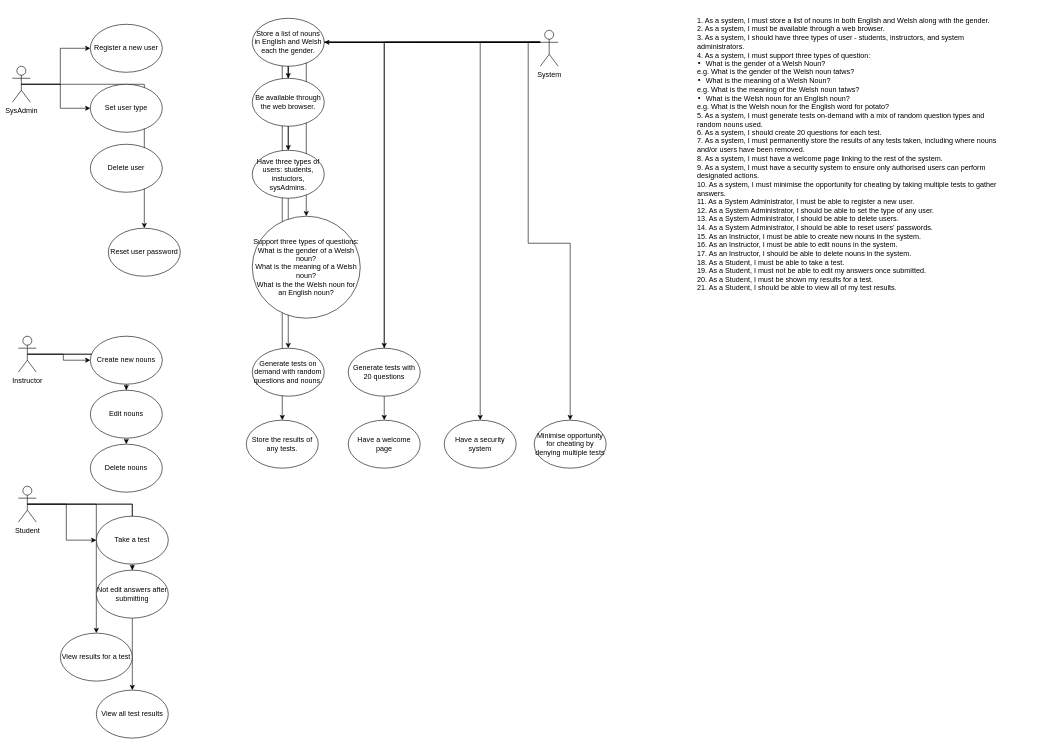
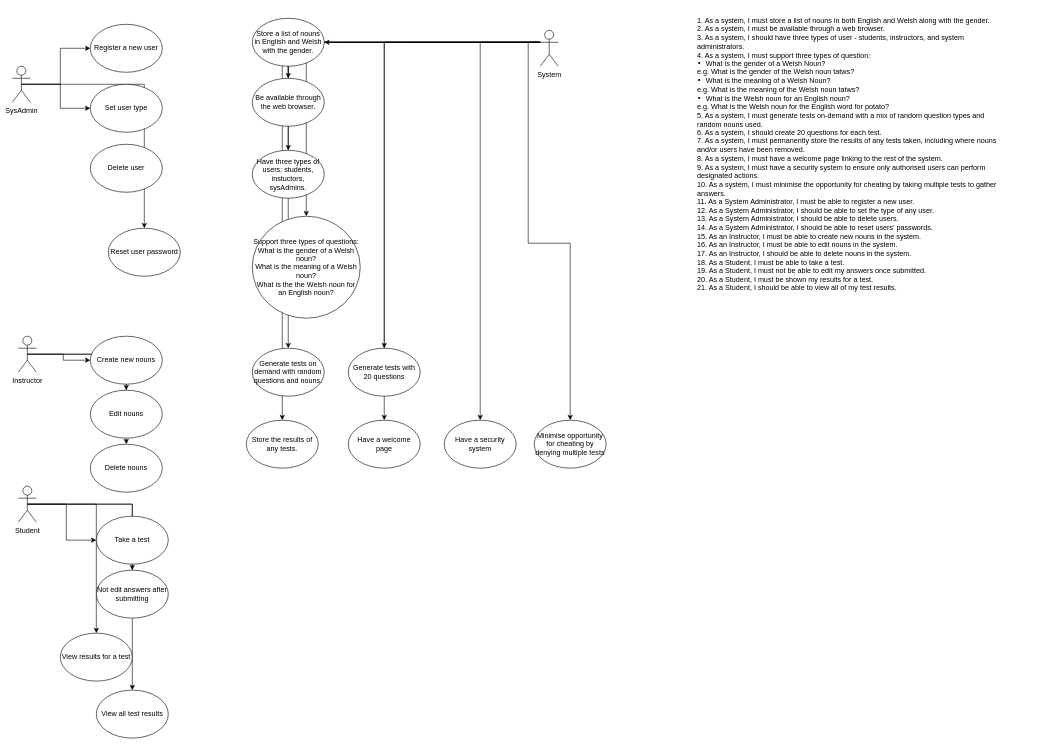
  <mxCell id="0" />
  <mxCell id="1" parent="0" />
  <mxCell id="2" style="edgeStyle=orthogonalEdgeStyle;rounded=0;orthogonalLoop=1;jettySize=auto;html=1;exitX=0;exitY=0.333;exitDx=0;exitDy=0;exitPerimeter=0;" edge="1" parent="1" source="12" target="13"><mxGeometry relative="1" as="geometry" /></mxCell>
  <mxCell id="3" style="edgeStyle=orthogonalEdgeStyle;rounded=0;orthogonalLoop=1;jettySize=auto;html=1;exitX=0;exitY=0.333;exitDx=0;exitDy=0;exitPerimeter=0;" edge="1" parent="1" source="12" target="28"><mxGeometry relative="1" as="geometry" /></mxCell>
  <mxCell id="4" style="edgeStyle=orthogonalEdgeStyle;rounded=0;orthogonalLoop=1;jettySize=auto;html=1;exitX=0;exitY=0.333;exitDx=0;exitDy=0;exitPerimeter=0;" edge="1" parent="1" source="12" target="29"><mxGeometry relative="1" as="geometry" /></mxCell>
  <mxCell id="5" style="edgeStyle=orthogonalEdgeStyle;rounded=0;orthogonalLoop=1;jettySize=auto;html=1;exitX=0;exitY=0.333;exitDx=0;exitDy=0;exitPerimeter=0;" edge="1" parent="1" source="12" target="30"><mxGeometry relative="1" as="geometry" /></mxCell>
  <mxCell id="6" style="edgeStyle=orthogonalEdgeStyle;rounded=0;orthogonalLoop=1;jettySize=auto;html=1;exitX=0;exitY=0.333;exitDx=0;exitDy=0;exitPerimeter=0;" edge="1" parent="1" source="12" target="31"><mxGeometry relative="1" as="geometry" /></mxCell>
  <mxCell id="7" style="edgeStyle=orthogonalEdgeStyle;rounded=0;orthogonalLoop=1;jettySize=auto;html=1;exitX=0;exitY=0.333;exitDx=0;exitDy=0;exitPerimeter=0;" edge="1" parent="1" source="12" target="32"><mxGeometry relative="1" as="geometry" /></mxCell>
  <mxCell id="8" style="edgeStyle=orthogonalEdgeStyle;rounded=0;orthogonalLoop=1;jettySize=auto;html=1;exitX=0;exitY=0.333;exitDx=0;exitDy=0;exitPerimeter=0;" edge="1" parent="1" source="12" target="33"><mxGeometry relative="1" as="geometry" /></mxCell>
  <mxCell id="9" style="edgeStyle=orthogonalEdgeStyle;rounded=0;orthogonalLoop=1;jettySize=auto;html=1;exitX=0;exitY=0.333;exitDx=0;exitDy=0;exitPerimeter=0;" edge="1" parent="1" source="12" target="34"><mxGeometry relative="1" as="geometry" /></mxCell>
  <mxCell id="10" style="edgeStyle=orthogonalEdgeStyle;rounded=0;orthogonalLoop=1;jettySize=auto;html=1;exitX=0;exitY=0.333;exitDx=0;exitDy=0;exitPerimeter=0;" edge="1" parent="1" source="12" target="35"><mxGeometry relative="1" as="geometry" /></mxCell>
  <mxCell id="11" style="edgeStyle=orthogonalEdgeStyle;rounded=0;orthogonalLoop=1;jettySize=auto;html=1;exitX=0;exitY=0.333;exitDx=0;exitDy=0;exitPerimeter=0;" edge="1" parent="1" source="12" target="36"><mxGeometry relative="1" as="geometry" /></mxCell>
  <mxCell id="12" value="System" style="shape=umlActor;verticalLabelPosition=bottom;verticalAlign=top;html=1;outlineConnect=0;" vertex="1" parent="1"><mxGeometry x="900" y="50" width="30" height="60" as="geometry" /></mxCell>
- <mxCell id="13" value="Store a list of nouns in English and Welsh each the gender." style="ellipse;whiteSpace=wrap;html=1;" vertex="1" parent="1"><mxGeometry x="420" y="30" width="120" height="80" as="geometry" /></mxCell>
+ <mxCell id="13" value="Store a list of nouns in English and Welsh with the gender." style="ellipse;whiteSpace=wrap;html=1;" vertex="1" parent="1"><mxGeometry x="420" y="30" width="120" height="80" as="geometry" /></mxCell>
  <mxCell id="14" style="edgeStyle=orthogonalEdgeStyle;rounded=0;orthogonalLoop=1;jettySize=auto;html=1;exitX=0.5;exitY=0.5;exitDx=0;exitDy=0;exitPerimeter=0;" edge="1" parent="1" source="17" target="37"><mxGeometry relative="1" as="geometry" /></mxCell>
  <mxCell id="15" style="edgeStyle=orthogonalEdgeStyle;rounded=0;orthogonalLoop=1;jettySize=auto;html=1;exitX=0.5;exitY=0.5;exitDx=0;exitDy=0;exitPerimeter=0;" edge="1" parent="1" source="17" target="38"><mxGeometry relative="1" as="geometry" /></mxCell>
  <mxCell id="16" style="edgeStyle=orthogonalEdgeStyle;rounded=0;orthogonalLoop=1;jettySize=auto;html=1;exitX=0.5;exitY=0.5;exitDx=0;exitDy=0;exitPerimeter=0;" edge="1" parent="1" source="17" target="40"><mxGeometry relative="1" as="geometry" /></mxCell>
  <mxCell id="17" value="SysAdmin" style="shape=umlActor;verticalLabelPosition=bottom;verticalAlign=top;html=1;outlineConnect=0;" vertex="1" parent="1"><mxGeometry x="20" y="110" width="30" height="60" as="geometry" /></mxCell>
  <mxCell id="18" style="edgeStyle=orthogonalEdgeStyle;rounded=0;orthogonalLoop=1;jettySize=auto;html=1;exitX=0.5;exitY=0.5;exitDx=0;exitDy=0;exitPerimeter=0;" edge="1" parent="1" source="21" target="41"><mxGeometry relative="1" as="geometry" /></mxCell>
  <mxCell id="19" style="edgeStyle=orthogonalEdgeStyle;rounded=0;orthogonalLoop=1;jettySize=auto;html=1;exitX=0.5;exitY=0.5;exitDx=0;exitDy=0;exitPerimeter=0;" edge="1" parent="1" source="21" target="42"><mxGeometry relative="1" as="geometry" /></mxCell>
  <mxCell id="20" style="edgeStyle=orthogonalEdgeStyle;rounded=0;orthogonalLoop=1;jettySize=auto;html=1;exitX=0.5;exitY=0.5;exitDx=0;exitDy=0;exitPerimeter=0;" edge="1" parent="1" source="21" target="43"><mxGeometry relative="1" as="geometry" /></mxCell>
  <mxCell id="21" value="Instructor" style="shape=umlActor;verticalLabelPosition=bottom;verticalAlign=top;html=1;outlineConnect=0;" vertex="1" parent="1"><mxGeometry x="30" y="560" width="30" height="60" as="geometry" /></mxCell>
  <mxCell id="22" style="edgeStyle=orthogonalEdgeStyle;rounded=0;orthogonalLoop=1;jettySize=auto;html=1;exitX=0.5;exitY=0.5;exitDx=0;exitDy=0;exitPerimeter=0;" edge="1" parent="1" source="26" target="44"><mxGeometry relative="1" as="geometry" /></mxCell>
  <mxCell id="23" style="edgeStyle=orthogonalEdgeStyle;rounded=0;orthogonalLoop=1;jettySize=auto;html=1;exitX=0.5;exitY=0.5;exitDx=0;exitDy=0;exitPerimeter=0;" edge="1" parent="1" source="26" target="45"><mxGeometry relative="1" as="geometry" /></mxCell>
  <mxCell id="24" style="edgeStyle=orthogonalEdgeStyle;rounded=0;orthogonalLoop=1;jettySize=auto;html=1;exitX=0.5;exitY=0.5;exitDx=0;exitDy=0;exitPerimeter=0;" edge="1" parent="1" source="26" target="46"><mxGeometry relative="1" as="geometry" /></mxCell>
  <mxCell id="25" style="edgeStyle=orthogonalEdgeStyle;rounded=0;orthogonalLoop=1;jettySize=auto;html=1;exitX=0.5;exitY=0.5;exitDx=0;exitDy=0;exitPerimeter=0;" edge="1" parent="1" source="26" target="47"><mxGeometry relative="1" as="geometry" /></mxCell>
  <mxCell id="26" value="Student" style="shape=umlActor;verticalLabelPosition=bottom;verticalAlign=top;html=1;outlineConnect=0;" vertex="1" parent="1"><mxGeometry x="30" y="810" width="30" height="60" as="geometry" /></mxCell>
  <mxCell id="27" value="&lt;span style=&quot;left: 14.59%; top: 43.76%; font-size: calc(var(--scale-factor)*10.91px); font-family: sans-serif; transform: scaleX(0.93);&quot; role=&quot;presentation&quot; dir=&quot;ltr&quot;&gt;1. As a system, I must store a list of nouns in both English and Welsh along with the gender.&lt;/span&gt;&lt;br role=&quot;presentation&quot;&gt;&lt;span style=&quot;left: 14.23%; top: 45.37%; font-size: calc(var(--scale-factor)*10.91px); font-family: sans-serif; transform: scaleX(0.941);&quot; role=&quot;presentation&quot; dir=&quot;ltr&quot;&gt;2. As a system, I must be available through a web browser.&lt;/span&gt;&lt;br role=&quot;presentation&quot;&gt;&lt;span style=&quot;left: 14.2%; top: 46.98%; font-size: calc(var(--scale-factor)*10.91px); font-family: sans-serif; transform: scaleX(1.013);&quot; role=&quot;presentation&quot; dir=&quot;ltr&quot;&gt;3. As a system,&lt;/span&gt;&lt;span style=&quot;left: 27.39%; top: 46.98%; font-size: calc(var(--scale-factor)*10.91px); font-family: sans-serif;&quot; role=&quot;presentation&quot; dir=&quot;ltr&quot;&gt; &lt;/span&gt;&lt;span style=&quot;left: 28.63%; top: 46.98%; font-size: calc(var(--scale-factor)*10.91px); font-family: sans-serif; transform: scaleX(1.098);&quot; role=&quot;presentation&quot; dir=&quot;ltr&quot;&gt;I should have three types of user - students,&lt;/span&gt;&lt;span style=&quot;left: 67.52%; top: 46.98%; font-size: calc(var(--scale-factor)*10.91px); font-family: sans-serif;&quot; role=&quot;presentation&quot; dir=&quot;ltr&quot;&gt; &lt;/span&gt;&lt;span style=&quot;left: 68.76%; top: 46.98%; font-size: calc(var(--scale-factor)*10.91px); font-family: sans-serif; transform: scaleX(0.935);&quot; role=&quot;presentation&quot; dir=&quot;ltr&quot;&gt;instructors,&lt;/span&gt;&lt;span style=&quot;left: 77.27%; top: 46.98%; font-size: calc(var(--scale-factor)*10.91px); font-family: sans-serif;&quot; role=&quot;presentation&quot; dir=&quot;ltr&quot;&gt; &lt;/span&gt;&lt;span style=&quot;left: 78.51%; top: 46.98%; font-size: calc(var(--scale-factor)*10.91px); font-family: sans-serif; transform: scaleX(1.007);&quot; role=&quot;presentation&quot; dir=&quot;ltr&quot;&gt;and system&lt;/span&gt;&lt;br role=&quot;presentation&quot;&gt;&lt;span style=&quot;left: 16.49%; top: 48.59%; font-size: calc(var(--scale-factor)*10.91px); font-family: sans-serif; transform: scaleX(0.951);&quot; role=&quot;presentation&quot; dir=&quot;ltr&quot;&gt;administrators.&lt;/span&gt;&lt;br role=&quot;presentation&quot;&gt;&lt;span style=&quot;left: 14.16%; top: 50.2%; font-size: calc(var(--scale-factor)*10.91px); font-family: sans-serif; transform: scaleX(0.942);&quot; role=&quot;presentation&quot; dir=&quot;ltr&quot;&gt;4. As a system, I must support three types of question:&lt;/span&gt;&lt;br role=&quot;presentation&quot;&gt;&lt;span style=&quot;left: 19.04%; top: 51.86%; font-size: calc(var(--scale-factor)*10.91px); font-family: monospace;&quot; role=&quot;presentation&quot; dir=&quot;ltr&quot;&gt;•&lt;/span&gt;&lt;span style=&quot;left: 19.6%; top: 51.86%; font-size: calc(var(--scale-factor)*10.91px); font-family: monospace;&quot; role=&quot;presentation&quot; dir=&quot;ltr&quot;&gt; &lt;/span&gt;&lt;span style=&quot;left: 20.52%; top: 51.81%; font-size: calc(var(--scale-factor)*10.91px); font-family: sans-serif; transform: scaleX(0.939);&quot; role=&quot;presentation&quot; dir=&quot;ltr&quot;&gt;What is the gender of a Welsh Noun?&lt;/span&gt;&lt;br role=&quot;presentation&quot;&gt;&lt;span style=&quot;left: 20.52%; top: 53.42%; font-size: calc(var(--scale-factor)*10.91px); font-family: sans-serif; transform: scaleX(0.873);&quot; role=&quot;presentation&quot; dir=&quot;ltr&quot;&gt;e.g. What is the gender of the Welsh noun tatws?&lt;/span&gt;&lt;br role=&quot;presentation&quot;&gt;&lt;span style=&quot;left: 19.04%; top: 55.08%; font-size: calc(var(--scale-factor)*10.91px); font-family: monospace;&quot; role=&quot;presentation&quot; dir=&quot;ltr&quot;&gt;•&lt;/span&gt;&lt;span style=&quot;left: 19.6%; top: 55.08%; font-size: calc(var(--scale-factor)*10.91px); font-family: monospace;&quot; role=&quot;presentation&quot; dir=&quot;ltr&quot;&gt; &lt;/span&gt;&lt;span style=&quot;left: 20.52%; top: 55.03%; font-size: calc(var(--scale-factor)*10.91px); font-family: sans-serif; transform: scaleX(0.94);&quot; role=&quot;presentation&quot; dir=&quot;ltr&quot;&gt;What is the meaning of a Welsh Noun?&lt;/span&gt;&lt;br role=&quot;presentation&quot;&gt;&lt;span style=&quot;left: 20.52%; top: 56.64%; font-size: calc(var(--scale-factor)*10.91px); font-family: sans-serif; transform: scaleX(0.878);&quot; role=&quot;presentation&quot; dir=&quot;ltr&quot;&gt;e.g. What is the meaning of the Welsh noun tatws?&lt;/span&gt;&lt;br role=&quot;presentation&quot;&gt;&lt;span style=&quot;left: 19.04%; top: 58.3%; font-size: calc(var(--scale-factor)*10.91px); font-family: monospace;&quot; role=&quot;presentation&quot; dir=&quot;ltr&quot;&gt;•&lt;/span&gt;&lt;span style=&quot;left: 19.6%; top: 58.3%; font-size: calc(var(--scale-factor)*10.91px); font-family: monospace;&quot; role=&quot;presentation&quot; dir=&quot;ltr&quot;&gt; &lt;/span&gt;&lt;span style=&quot;left: 20.52%; top: 58.25%; font-size: calc(var(--scale-factor)*10.91px); font-family: sans-serif; transform: scaleX(0.938);&quot; role=&quot;presentation&quot; dir=&quot;ltr&quot;&gt;What is the Welsh noun for an English noun?&lt;/span&gt;&lt;br role=&quot;presentation&quot;&gt;&lt;span style=&quot;left: 20.52%; top: 59.85%; font-size: calc(var(--scale-factor)*10.91px); font-family: sans-serif; transform: scaleX(0.884);&quot; role=&quot;presentation&quot; dir=&quot;ltr&quot;&gt;e.g. What is the Welsh noun for the English word for potato?&lt;/span&gt;&lt;br role=&quot;presentation&quot;&gt;&lt;span style=&quot;left: 14.2%; top: 61.46%; font-size: calc(var(--scale-factor)*10.91px); font-family: sans-serif; transform: scaleX(1.004);&quot; role=&quot;presentation&quot; dir=&quot;ltr&quot;&gt;5. As a system, I must generate tests on-demand with a mix of random question types and&lt;/span&gt;&lt;br role=&quot;presentation&quot;&gt;&lt;span style=&quot;left: 16.49%; top: 63.07%; font-size: calc(var(--scale-factor)*10.91px); font-family: sans-serif; transform: scaleX(0.954);&quot; role=&quot;presentation&quot; dir=&quot;ltr&quot;&gt;random nouns used.&lt;/span&gt;&lt;br role=&quot;presentation&quot;&gt;&lt;span style=&quot;left: 14.15%; top: 64.68%; font-size: calc(var(--scale-factor)*10.91px); font-family: sans-serif; transform: scaleX(0.933);&quot; role=&quot;presentation&quot; dir=&quot;ltr&quot;&gt;6. As a system, I should create 20 questions for each test.&lt;/span&gt;&lt;br role=&quot;presentation&quot;&gt;&lt;span style=&quot;left: 14.34%; top: 66.29%; font-size: calc(var(--scale-factor)*10.91px); font-family: sans-serif; transform: scaleX(0.958);&quot; role=&quot;presentation&quot; dir=&quot;ltr&quot;&gt;7. As a system, I must permanently store the results of any tests taken, including where nouns&lt;/span&gt;&lt;br role=&quot;presentation&quot;&gt;&lt;span style=&quot;left: 16.49%; top: 67.9%; font-size: calc(var(--scale-factor)*10.91px); font-family: sans-serif; transform: scaleX(0.961);&quot; role=&quot;presentation&quot; dir=&quot;ltr&quot;&gt;and/or users have been removed.&lt;/span&gt;&lt;br role=&quot;presentation&quot;&gt;&lt;span style=&quot;left: 14.08%; top: 69.51%; font-size: calc(var(--scale-factor)*10.91px); font-family: sans-serif; transform: scaleX(0.937);&quot; role=&quot;presentation&quot; dir=&quot;ltr&quot;&gt;8. As a system, I must have a welcome page linking to the rest of the system.&lt;/span&gt;&lt;br role=&quot;presentation&quot;&gt;&lt;span style=&quot;left: 14.19%; top: 71.12%; font-size: calc(var(--scale-factor)*10.91px); font-family: sans-serif; transform: scaleX(0.998);&quot; role=&quot;presentation&quot; dir=&quot;ltr&quot;&gt;9. As a system, I must have a security system to ensure only authorised users can perform&lt;/span&gt;&lt;br role=&quot;presentation&quot;&gt;&lt;span style=&quot;left: 16.49%; top: 72.73%; font-size: calc(var(--scale-factor)*10.91px); font-family: sans-serif; transform: scaleX(0.934);&quot; role=&quot;presentation&quot; dir=&quot;ltr&quot;&gt;designated actions.&lt;/span&gt;&lt;br role=&quot;presentation&quot;&gt;&lt;span style=&quot;left: 13.35%; top: 74.34%; font-size: calc(var(--scale-factor)*10.91px); font-family: sans-serif; transform: scaleX(0.969);&quot; role=&quot;presentation&quot; dir=&quot;ltr&quot;&gt;10. As a system, I must minimise the opportunity for cheating by taking multiple tests to gather&lt;/span&gt;&lt;br role=&quot;presentation&quot;&gt;&lt;span style=&quot;left: 16.49%; top: 75.95%; font-size: calc(var(--scale-factor)*10.91px); font-family: sans-serif; transform: scaleX(0.912);&quot; role=&quot;presentation&quot; dir=&quot;ltr&quot;&gt;answers.&lt;/span&gt;&lt;br role=&quot;presentation&quot;&gt;&lt;span style=&quot;left: 13.99%; top: 78.57%; font-size: calc(var(--scale-factor)*10.91px); font-family: sans-serif; transform: scaleX(0.925);&quot; role=&quot;presentation&quot; dir=&quot;ltr&quot;&gt;11. As a System Administrator, I must be able to register a new user.&lt;/span&gt;&lt;br role=&quot;presentation&quot;&gt;&lt;span style=&quot;left: 13.63%; top: 80.18%; font-size: calc(var(--scale-factor)*10.91px); font-family: sans-serif; transform: scaleX(0.933);&quot; role=&quot;presentation&quot; dir=&quot;ltr&quot;&gt;12. As a System Administrator, I should be able to set the type of any user.&lt;/span&gt;&lt;br role=&quot;presentation&quot;&gt;&lt;span style=&quot;left: 13.6%; top: 81.79%; font-size: calc(var(--scale-factor)*10.91px); font-family: sans-serif; transform: scaleX(0.929);&quot; role=&quot;presentation&quot; dir=&quot;ltr&quot;&gt;13. As a System Administrator, I should be able to delete users.&lt;/span&gt;&lt;br role=&quot;presentation&quot;&gt;&lt;span style=&quot;left: 13.56%; top: 83.4%; font-size: calc(var(--scale-factor)*10.91px); font-family: sans-serif; transform: scaleX(0.921);&quot; role=&quot;presentation&quot; dir=&quot;ltr&quot;&gt;14. As a System Administrator, I should be able to reset users’ passwords.&lt;/span&gt;&lt;br role=&quot;presentation&quot;&gt;&lt;span style=&quot;left: 13.6%; top: 86.02%; font-size: calc(var(--scale-factor)*10.91px); font-family: sans-serif; transform: scaleX(0.935);&quot; role=&quot;presentation&quot; dir=&quot;ltr&quot;&gt;15. As an Instructor, I must be able to create new nouns in the system.&lt;/span&gt;&lt;br role=&quot;presentation&quot;&gt;&lt;span style=&quot;left: 13.55%; top: 87.62%; font-size: calc(var(--scale-factor)*10.91px); font-family: sans-serif; transform: scaleX(0.936);&quot; role=&quot;presentation&quot; dir=&quot;ltr&quot;&gt;16. As an Instructor, I must be able to edit nouns in the system.&lt;/span&gt;&lt;br role=&quot;presentation&quot;&gt;&lt;span style=&quot;left: 13.74%; top: 89.23%; font-size: calc(var(--scale-factor)*10.91px); font-family: sans-serif; transform: scaleX(0.935);&quot; role=&quot;presentation&quot; dir=&quot;ltr&quot;&gt;17. As an Instructor, I should be able to delete nouns in the system.&lt;/span&gt;&lt;br role=&quot;presentation&quot;&gt;&lt;span style=&quot;left: 13.48%; top: 91.85%; font-size: calc(var(--scale-factor)*10.91px); font-family: sans-serif; transform: scaleX(0.919);&quot; role=&quot;presentation&quot; dir=&quot;ltr&quot;&gt;18. As a Student, I must be able to take a test.&lt;/span&gt;&lt;br role=&quot;presentation&quot;&gt;&lt;span style=&quot;left: 13.59%; top: 10.27%; font-size: calc(var(--scale-factor)*10.91px); font-family: sans-serif; transform: scaleX(0.939);&quot; role=&quot;presentation&quot; dir=&quot;ltr&quot;&gt;19. As a Student, I must not be able to edit my answers once submitted.&lt;/span&gt;&lt;br role=&quot;presentation&quot;&gt;&lt;span style=&quot;left: 12.98%; top: 11.88%; font-size: calc(var(--scale-factor)*10.91px); font-family: sans-serif; transform: scaleX(0.94);&quot; role=&quot;presentation&quot; dir=&quot;ltr&quot;&gt;20. As a Student, I must be shown my results for a test.&lt;/span&gt;&lt;br role=&quot;presentation&quot;&gt;&lt;span style=&quot;left: 13.63%; top: 13.49%; font-size: calc(var(--scale-factor)*10.91px); font-family: sans-serif; transform: scaleX(0.932);&quot; role=&quot;presentation&quot; dir=&quot;ltr&quot;&gt;21. As a Student, I should be able to view all of my test results.&lt;/span&gt;" style="text;whiteSpace=wrap;html=1;" vertex="1" parent="1"><mxGeometry x="1160" y="20" width="560" height="470" as="geometry" /></mxCell>
  <mxCell id="28" value="Be available through the web browser." style="ellipse;whiteSpace=wrap;html=1;" vertex="1" parent="1"><mxGeometry x="420" y="130" width="120" height="80" as="geometry" /></mxCell>
  <mxCell id="29" value="Have three types of users: students, instuctors, sysAdmins." style="ellipse;whiteSpace=wrap;html=1;" vertex="1" parent="1"><mxGeometry x="420" y="250" width="120" height="80" as="geometry" /></mxCell>
  <mxCell id="30" value="&lt;div&gt;Support three types of questions:&lt;/div&gt;&lt;div&gt;What is the gender of a Welsh noun?&lt;/div&gt;&lt;div&gt;What is the meaning of a Welsh noun?&lt;/div&gt;&lt;div&gt;What is the the Welsh noun for an English noun?&lt;br&gt;&lt;/div&gt;" style="ellipse;whiteSpace=wrap;html=1;" vertex="1" parent="1"><mxGeometry x="420" y="360" width="180" height="170" as="geometry" /></mxCell>
  <mxCell id="31" value="Generate tests on demand with random questions and nouns." style="ellipse;whiteSpace=wrap;html=1;" vertex="1" parent="1"><mxGeometry x="420" y="580" width="120" height="80" as="geometry" /></mxCell>
  <mxCell id="32" value="Generate tests with 20 questions" style="ellipse;whiteSpace=wrap;html=1;" vertex="1" parent="1"><mxGeometry x="580" y="580" width="120" height="80" as="geometry" /></mxCell>
  <mxCell id="33" value="Store the results of any tests." style="ellipse;whiteSpace=wrap;html=1;" vertex="1" parent="1"><mxGeometry x="410" y="700" width="120" height="80" as="geometry" /></mxCell>
  <mxCell id="34" value="Have a welcome page" style="ellipse;whiteSpace=wrap;html=1;" vertex="1" parent="1"><mxGeometry x="580" y="700" width="120" height="80" as="geometry" /></mxCell>
  <mxCell id="35" value="Have a security system" style="ellipse;whiteSpace=wrap;html=1;" vertex="1" parent="1"><mxGeometry x="740" y="700" width="120" height="80" as="geometry" /></mxCell>
  <mxCell id="36" value="Minimise opportunity for cheating by denying multiple tests" style="ellipse;whiteSpace=wrap;html=1;" vertex="1" parent="1"><mxGeometry x="890" y="700" width="120" height="80" as="geometry" /></mxCell>
  <mxCell id="37" value="Register a new user" style="ellipse;whiteSpace=wrap;html=1;" vertex="1" parent="1"><mxGeometry x="150" y="40" width="120" height="80" as="geometry" /></mxCell>
  <mxCell id="38" value="Set user type" style="ellipse;whiteSpace=wrap;html=1;" vertex="1" parent="1"><mxGeometry x="150" y="140" width="120" height="80" as="geometry" /></mxCell>
  <mxCell id="39" value="Delete user" style="ellipse;whiteSpace=wrap;html=1;" vertex="1" parent="1"><mxGeometry x="150" y="240" width="120" height="80" as="geometry" /></mxCell>
  <mxCell id="40" value="Reset user password" style="ellipse;whiteSpace=wrap;html=1;" vertex="1" parent="1"><mxGeometry x="180" y="380" width="120" height="80" as="geometry" /></mxCell>
  <mxCell id="41" value="Create new nouns" style="ellipse;whiteSpace=wrap;html=1;" vertex="1" parent="1"><mxGeometry x="150" y="560" width="120" height="80" as="geometry" /></mxCell>
  <mxCell id="42" value="Edit nouns" style="ellipse;whiteSpace=wrap;html=1;" vertex="1" parent="1"><mxGeometry x="150" y="650" width="120" height="80" as="geometry" /></mxCell>
  <mxCell id="43" value="Delete nouns" style="ellipse;whiteSpace=wrap;html=1;" vertex="1" parent="1"><mxGeometry x="150" y="740" width="120" height="80" as="geometry" /></mxCell>
  <mxCell id="44" value="Take a test" style="ellipse;whiteSpace=wrap;html=1;" vertex="1" parent="1"><mxGeometry x="160" y="860" width="120" height="80" as="geometry" /></mxCell>
  <mxCell id="45" value="Not edit answers after submitting" style="ellipse;whiteSpace=wrap;html=1;" vertex="1" parent="1"><mxGeometry x="160" y="950" width="120" height="80" as="geometry" /></mxCell>
  <mxCell id="46" value="View results for a test" style="ellipse;whiteSpace=wrap;html=1;" vertex="1" parent="1"><mxGeometry x="100" y="1055" width="120" height="80" as="geometry" /></mxCell>
  <mxCell id="47" value="View all test results" style="ellipse;whiteSpace=wrap;html=1;" vertex="1" parent="1"><mxGeometry x="160" y="1150" width="120" height="80" as="geometry" /></mxCell>
